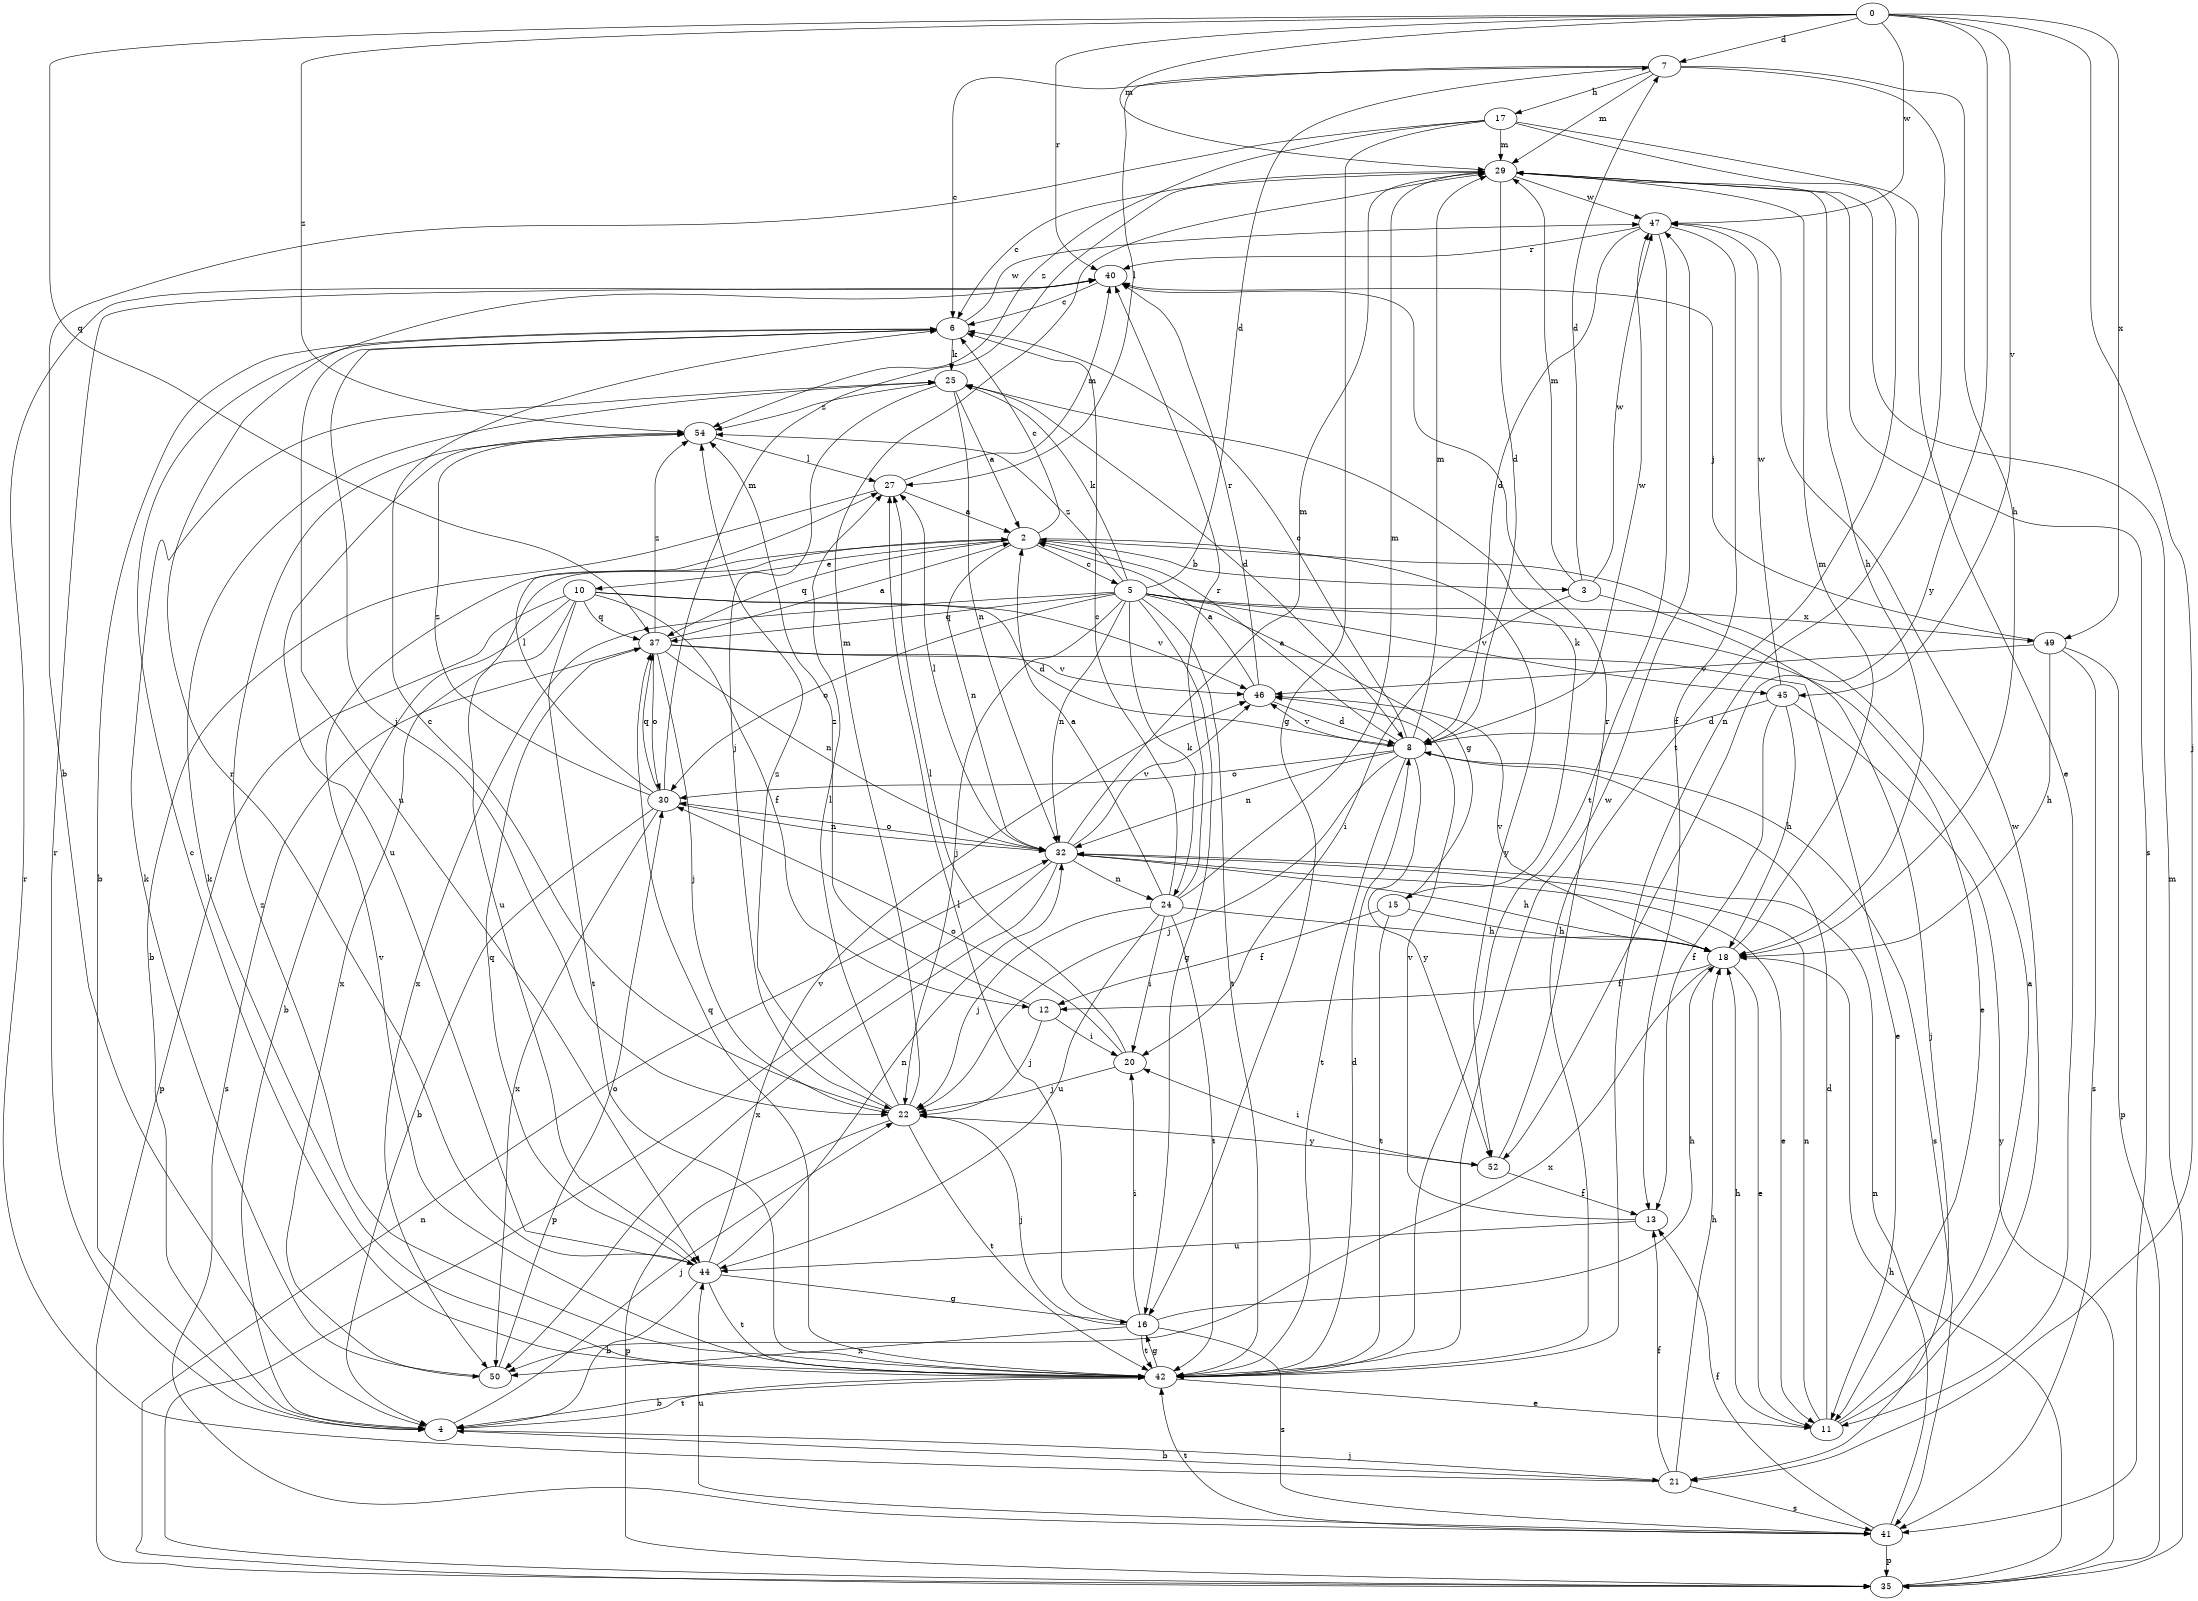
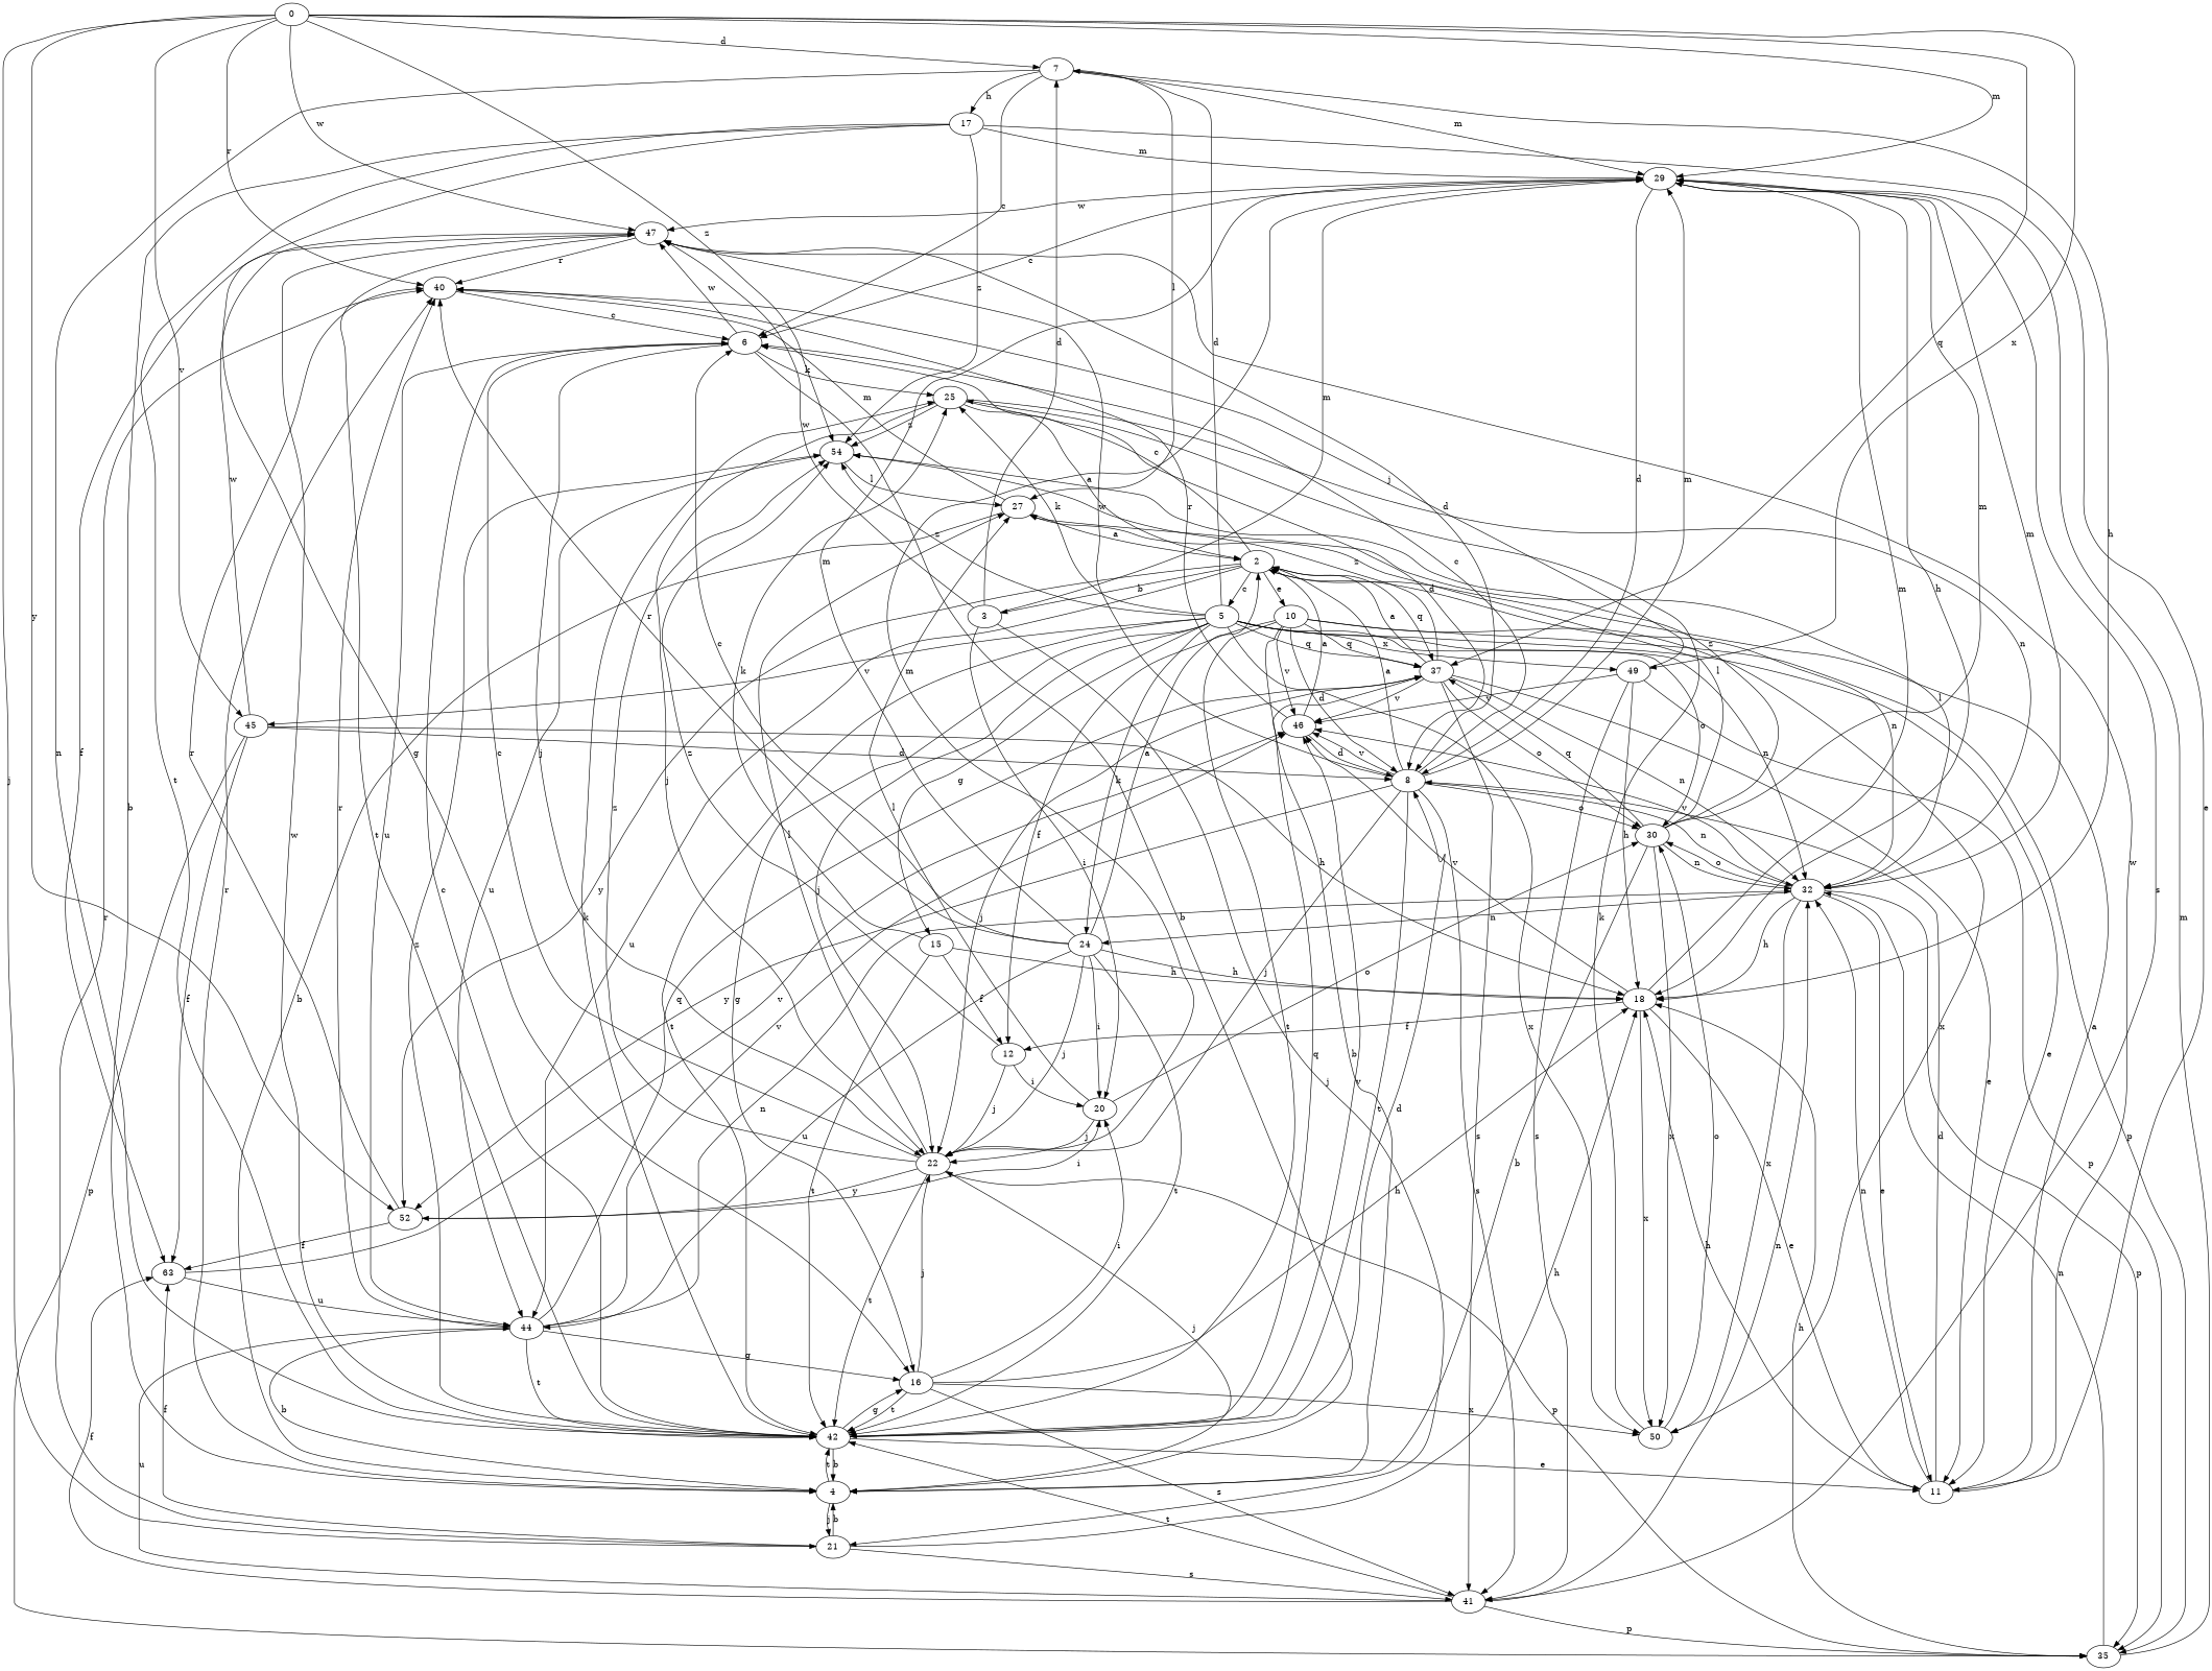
  strict digraph {
    0
    7
    21
    29
    37
    40
    45
    47
    49
    52
    54
    6
    42
    17
    18
    27
    4
    41
-   13
+   13 [label=63]
    8
    2
    32
    22
    11
    n25 [label=30]
    46
    35
    20
    44
    3
    5
    10
    15
    16
    24
    25
    50
    12
    0 -> 7 [label=d]
    0 -> 21 [label=j]
    0 -> 29 [label=m]
    0 -> 37 [label=q]
    0 -> 40 [label=r]
    0 -> 45 [label=v]
    0 -> 47 [label=w]
    0 -> 49 [label=x]
    0 -> 52 [label=y]
    0 -> 54 [label=z]
    7 -> 29 [label=m]
    7 -> 6 [label=c]
    7 -> 42 [label=n]
    7 -> 17 [label=h]
    7 -> 18 [label=h]
    7 -> 27 [label=l]
    21 -> 40 [label=r]
    21 -> 18 [label=h]
    21 -> 4 [label=b]
    21 -> 41 [label=s]
    21 -> 13 [label=f]
    29 -> 47 [label=w]
    29 -> 6 [label=c]
    29 -> 18 [label=h]
    29 -> 41 [label=s]
    29 -> 8 [label=d]
    37 -> 54 [label=z]
    37 -> 41 [label=s]
    37 -> 2 [label=a]
    37 -> 32 [label=n]
    37 -> 22 [label=j]
    37 -> 11 [label=e]
    37 -> n25 [label=o]
    37 -> 46 [label=v]
    40 -> 6 [label=c]
    45 -> 47 [label=w]
    45 -> 18 [label=h]
    45 -> 13 [label=f]
    45 -> 8 [label=d]
-   45 -> 35 [label=y]
+   45 -> 35 [label=p]
    47 -> 40 [label=r]
    47 -> 42 [label=t]
    47 -> 13 [label=f]
    47 -> 8 [label=d]
    49 -> 40 [label=j]
    49 -> 18 [label=h]
    49 -> 41 [label=s]
    49 -> 46 [label=v]
    49 -> 35 [label=p]
    52 -> 40 [label=r]
    52 -> 13 [label=f]
    52 -> 20 [label=i]
    54 -> 27 [label=l]
    54 -> 44 [label=u]
    6 -> 47 [label=w]
    6 -> 4 [label=b]
    6 -> 22 [label=j]
    6 -> 44 [label=u]
    6 -> 25 [label=k]
    42 -> 37 [label=q]
    42 -> 47 [label=w]
    42 -> 54 [label=z]
    42 -> 6 [label=c]
    42 -> 4 [label=b]
    42 -> 8 [label=d]
    42 -> 11 [label=e]
-   42 -> 2 [label=v]
+   42 -> 46 [label=v]
    42 -> 16 [label=g]
    42 -> 25 [label=k]
    17 -> 29 [label=m]
    17 -> 54 [label=z]
    17 -> 42 [label=t]
    17 -> 4 [label=b]
    17 -> 11 [label=e]
    17 -> 16 [label=g]
    18 -> 29 [label=m]
    18 -> 11 [label=e]
    18 -> 46 [label=v]
    18 -> 50 [label=x]
    18 -> 12 [label=f]
    27 -> 40 [label=m]
    27 -> 4 [label=b]
    27 -> 2 [label=a]
    4 -> 21 [label=j]
    4 -> 40 [label=r]
    4 -> 42 [label=t]
    4 -> 22 [label=j]
    41 -> 42 [label=t]
    41 -> 13 [label=f]
    41 -> 32 [label=n]
    41 -> 35 [label=p]
    41 -> 44 [label=u]
    13 -> 46 [label=v]
    13 -> 44 [label=u]
    8 -> 29 [label=m]
    8 -> 47 [label=w]
    8 -> 52 [label=y]
    8 -> 6 [label=c]
    8 -> 42 [label=t]
    8 -> 41 [label=s]
    8 -> 2 [label=a]
    8 -> 32 [label=n]
    8 -> 22 [label=j]
    8 -> n25 [label=o]
    8 -> 46 [label=v]
    2 -> 37 [label=q]
    2 -> 52 [label=y]
    2 -> 6 [label=c]
    2 -> 32 [label=n]
    2 -> 44 [label=u]
    2 -> 3 [label=b]
    2 -> 5 [label=c]
    2 -> 10 [label=e]
    32 -> 29 [label=m]
    32 -> 18 [label=h]
    32 -> 27 [label=l]
    32 -> 11 [label=e]
    32 -> n25 [label=o]
    32 -> 46 [label=v]
    32 -> 35 [label=p]
    32 -> 24 [label=n]
    32 -> 50 [label=x]
    22 -> 29 [label=m]
    22 -> 52 [label=y]
    22 -> 54 [label=z]
    22 -> 6 [label=c]
    22 -> 42 [label=t]
    22 -> 27 [label=l]
    22 -> 35 [label=p]
    11 -> 47 [label=w]
    11 -> 18 [label=h]
    11 -> 8 [label=d]
    11 -> 2 [label=a]
    11 -> 32 [label=n]
    n25 -> 29 [label=m]
    n25 -> 37 [label=q]
    n25 -> 54 [label=z]
    n25 -> 27 [label=l]
    n25 -> 4 [label=b]
    n25 -> 32 [label=n]
    n25 -> 50 [label=x]
    46 -> 40 [label=r]
    46 -> 8 [label=d]
    46 -> 2 [label=a]
    35 -> 29 [label=m]
    35 -> 18 [label=h]
    35 -> 32 [label=n]
    20 -> 27 [label=l]
    20 -> 22 [label=j]
    20 -> n25 [label=o]
    44 -> 37 [label=q]
    44 -> 40 [label=r]
    44 -> 42 [label=t]
    44 -> 4 [label=b]
    44 -> 32 [label=n]
    44 -> 46 [label=v]
    44 -> 16 [label=g]
    3 -> 7 [label=d]
    3 -> 21 [label=j]
    3 -> 29 [label=m]
    3 -> 47 [label=w]
    3 -> 20 [label=i]
    5 -> 7 [label=d]
    5 -> 37 [label=q]
    5 -> 45 [label=v]
    5 -> 49 [label=x]
    5 -> 54 [label=z]
    5 -> 42 [label=t]
    5 -> 32 [label=n]
    5 -> 22 [label=j]
    5 -> 11 [label=e]
    5 -> n25 [label=o]
    5 -> 15 [label=g]
    5 -> 16 [label=g]
    5 -> 24 [label=k]
    5 -> 25 [label=k]
    5 -> 50 [label=x]
    10 -> 37 [label=q]
    10 -> 42 [label=t]
    10 -> 4 [label=b]
    10 -> 8 [label=d]
    10 -> 46 [label=v]
    10 -> 35 [label=p]
    10 -> 50 [label=x]
    10 -> 12 [label=f]
    15 -> 42 [label=t]
    15 -> 18 [label=h]
    15 -> 25 [label=k]
    15 -> 12 [label=f]
    16 -> 42 [label=t]
    16 -> 18 [label=h]
-   16 -> 27 [label=l]
    16 -> 41 [label=s]
    16 -> 22 [label=j]
    16 -> 20 [label=i]
    16 -> 50 [label=x]
    24 -> 29 [label=m]
    24 -> 40 [label=r]
    24 -> 6 [label=c]
    24 -> 42 [label=t]
    24 -> 18 [label=h]
    24 -> 2 [label=a]
    24 -> 22 [label=j]
    24 -> 20 [label=i]
    24 -> 44 [label=u]
    25 -> 54 [label=z]
    25 -> 8 [label=d]
    25 -> 2 [label=a]
    25 -> 32 [label=n]
    25 -> 22 [label=j]
    50 -> n25 [label=o]
    50 -> 25 [label=k]
    12 -> 54 [label=z]
    12 -> 22 [label=j]
    12 -> 20 [label=i]
  }
